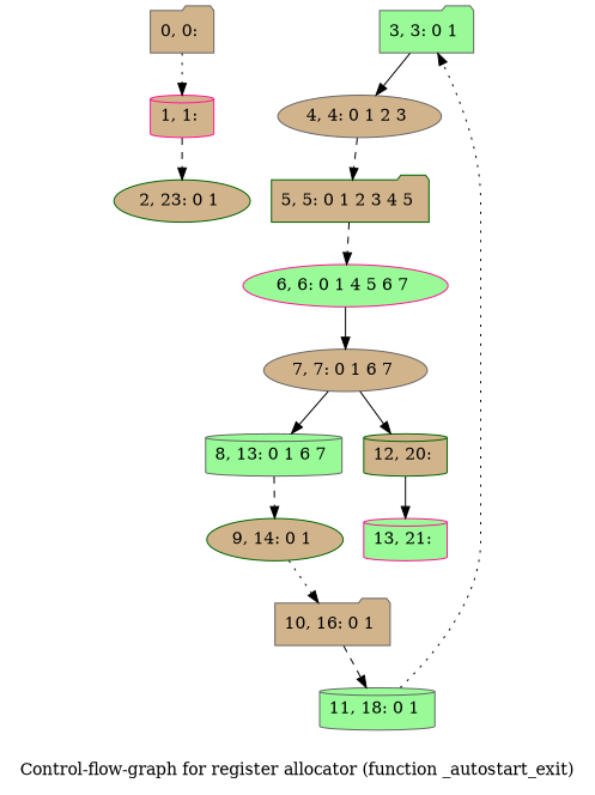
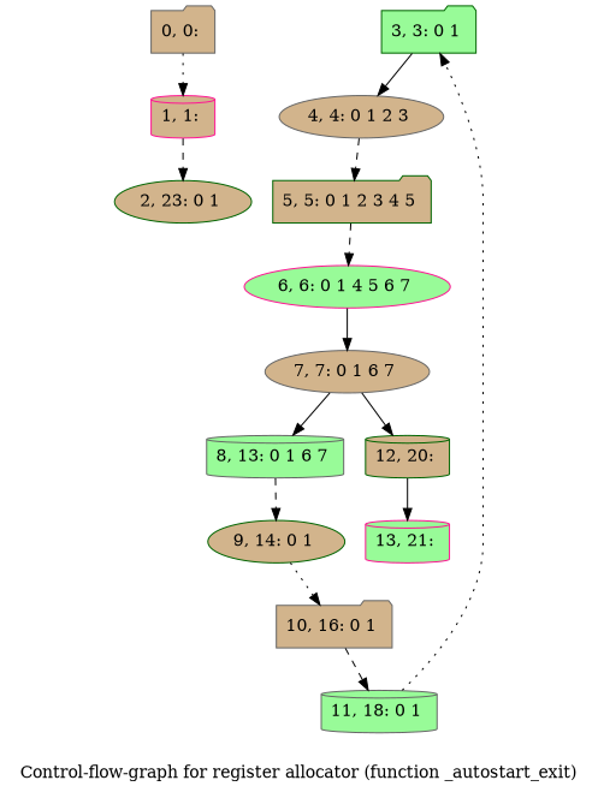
  digraph {
    label="Control-flow-graph for register allocator (function _autostart_exit)"
    node [color=gray40 fillcolor=tan shape=cylinder style=filled]
    edge [style=dashed]
    n1 [label="0, 0: " shape=folder]
    n2 [color=deeppink label="1, 1: "]
    n3 [color=darkgreen label="2, 23: 0 1 " shape=ellipse]
-   n4 [fillcolor=palegreen label="3, 3: 0 1 " shape=folder]
+   n4 [color=darkgreen fillcolor=palegreen label="3, 3: 0 1 " shape=folder]
    n5 [label="4, 4: 0 1 2 3 " shape=ellipse]
    n6 [color=darkgreen label="5, 5: 0 1 2 3 4 5 " shape=folder]
    n7 [color=deeppink fillcolor=palegreen label="6, 6: 0 1 4 5 6 7 " shape=ellipse]
    n8 [label="7, 7: 0 1 6 7 " shape=ellipse]
    n9 [fillcolor=palegreen label="8, 13: 0 1 6 7 "]
    n10 [color=darkgreen label="12, 20: "]
    n11 [color=darkgreen label="9, 14: 0 1 " shape=ellipse]
    n12 [color=deeppink fillcolor=palegreen label="13, 21: "]
    n13 [label="10, 16: 0 1 " shape=folder]
    n14 [fillcolor=palegreen label="11, 18: 0 1 "]
    n1 -> n2 [style=dotted]
    n2 -> n3
    n4 -> n5 [style=solid]
    n5 -> n6
    n6 -> n7
    n7 -> n8 [style=solid]
    n8 -> n9 [style=solid]
    n8 -> n10 [style=solid]
    n9 -> n11
    n10 -> n12 [style=solid]
    n11 -> n13 [style=dotted]
    n13 -> n14
    n14 -> n4 [style=dotted]
  }
